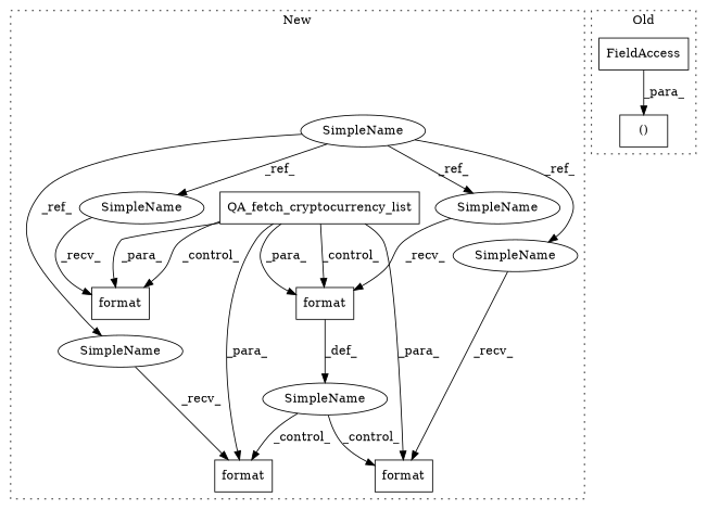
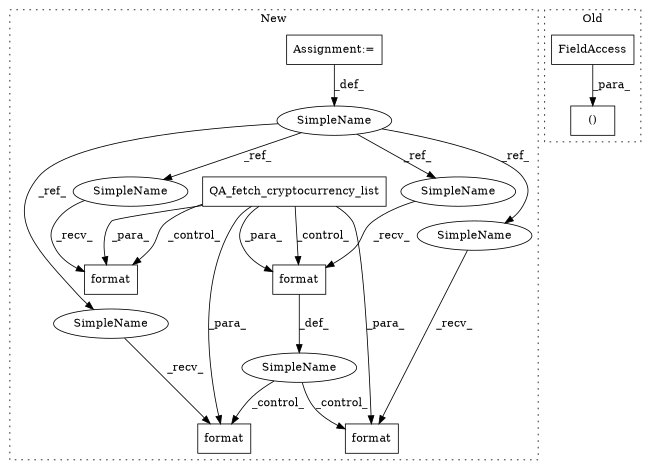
  digraph {
    node [a=42 l=15 shape=box]
    n1 [a=32 l="29,1" label=QA_fetch_cryptocurrency_list s="6329,6371"]
    n2 [a=32 l="7,1" label=format s="7817,7845"]
    n3 [label=SimpleName shape=ellipse l=""]
    n4 [a=32 l="7,1" label=format s="8039,8067"]
    n5 [label=SimpleName s=6284 shape=ellipse]
    n6 [a=32 l="7,1" label=format s="7414,7442"]
+   n7 [a=7 l=1 label="Assignment:=" s=6299]
    n8 [a=32 l="7,1" label=format s="7142,7170"]
    n9 [label=SimpleName s=8023 shape=ellipse]
    n10 [label=SimpleName s=7398 shape=ellipse]
    n11 [label=SimpleName s=7801 shape=ellipse]
    n12 [label=SimpleName s=7126 shape=ellipse]
    n13 [a=106 l=38 label="()" s=4716]
    n14 [a=22 l=17 label=FieldAccess s=4737]
    subgraph cluster_1 {
      label=New
      style=dotted
      n1
      n2
      n3
      n4
      n5
      n6
+     n7
      n8
      n9
      n10
      n11
      n12
    }
    subgraph cluster_2 {
      label=Old
      style=dotted
      n13
      n14
    }
    n1 -> n2 [label=_para_]
    n1 -> n4 [label=_para_]
    n1 -> n6 [label=_para_]
    n1 -> n6 [label=_control_]
    n1 -> n8 [label=_para_]
    n1 -> n8 [label=_control_]
    n3 -> n2 [label=_control_]
    n3 -> n4 [label=_control_]
    n5 -> n9 [label=_ref_]
    n5 -> n10 [label=_ref_]
    n5 -> n11 [label=_ref_]
    n5 -> n12 [label=_ref_]
    n6 -> n3 [label=_def_]
+   n7 -> n5 [label=_def_]
    n9 -> n4 [label=_recv_]
    n10 -> n6 [label=_recv_]
    n11 -> n2 [label=_recv_]
    n12 -> n8 [label=_recv_]
    n14 -> n13 [label=_para_]
  }
